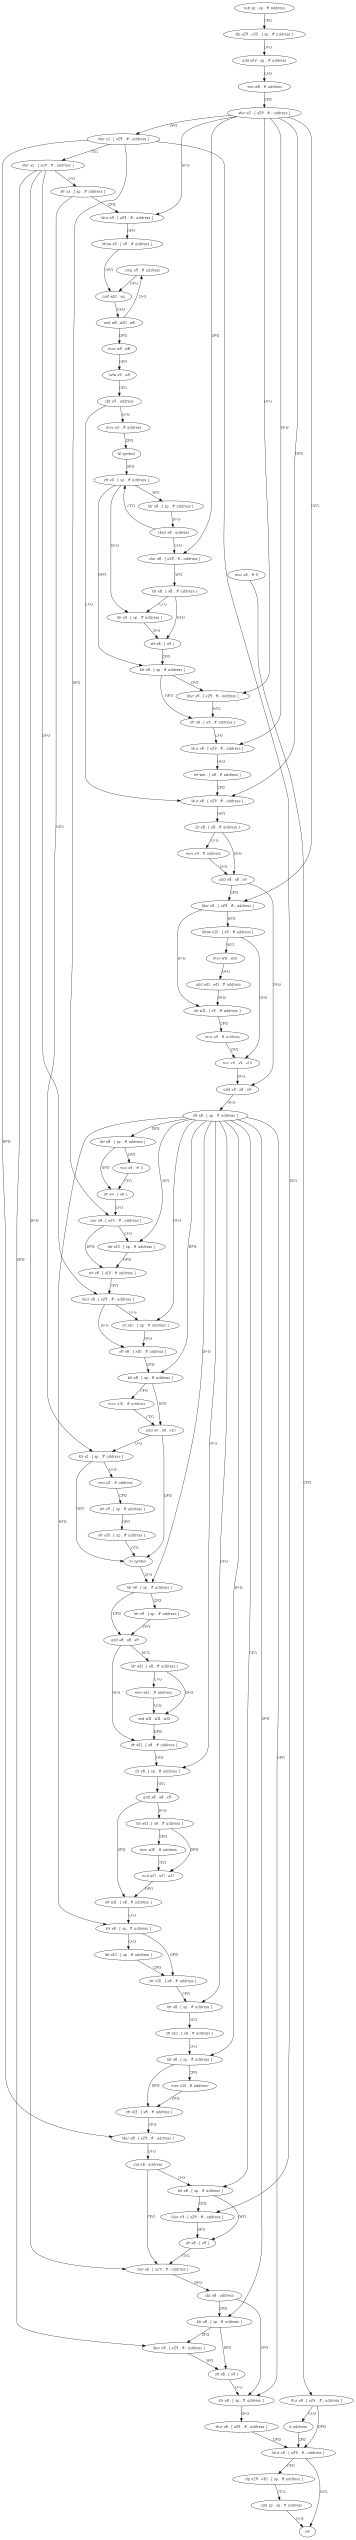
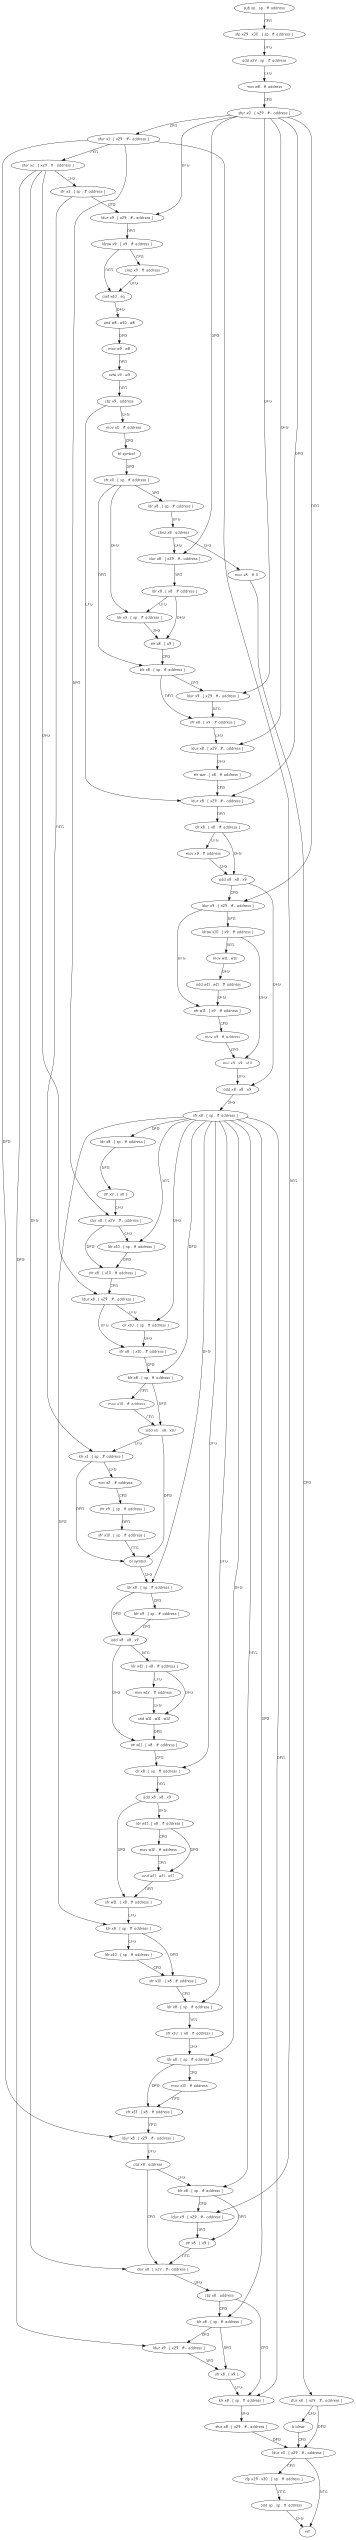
  digraph {
    fontname="Comic Neue"
    node [fontname="Comic Neue"]
    edge [fontname="Comic Neue"]
    n1 [label="sub sp , sp , # address"]
    n2 [label="stp x29 , x30 , [ sp , # address ]"]
    n3 [label="add x29 , sp , # address"]
    n4 [label="mov w8 , # address"]
    n5 [label="stur x0 , [ x29 , #- address ]"]
    n6 [label="stur x1 , [ x29 , #- address ]"]
    n7 [label="ldur x9 , [ x29 , #- address ]"]
    n8 [label="ldur x8 , [ x29 , #- address ]"]
    n9 [label="ldur x9 , [ x29 , #- address ]"]
    n10 [label="ldur x8 , [ x29 , #- address ]"]
    n11 [label="ldur x9 , [ x29 , #- address ]"]
    n12 [label="ldur x8 , [ x29 , #- address ]"]
    n13 [label="stur x2 , [ x29 , #- address ]"]
    n14 [label="ldur x8 , [ x29 , #- address ]"]
    n15 [label="ldur x8 , [ x29 , #- address ]"]
    n16 [label="ldur x9 , [ x29 , #- address ]"]
    n17 [label="ldrsw x9 , [ x9 , # address ]"]
    n18 [label="ldr x8 , [ x8 , # address ]"]
    n19 [label="ldrsw x10 , [ x9 , # address ]"]
    n20 [label="str w11 , [ x9 , # address ]"]
    n21 [label="ldr x8 , [ x8 , # address ]"]
    n22 [label="str x8 , [ x9 , # address ]"]
    n23 [label="str wzr , [ x8 , # address ]"]
    n24 [label="str x3 , [ sp , # address ]"]
    n25 [label="ldur x8 , [ x29 , #- address ]"]
    n26 [label="ldur x8 , [ x29 , #- address ]"]
    n27 [label="ldur x9 , [ x29 , #- address ]"]
    n28 [label="ldr x10 , [ sp , # address ]"]
    n29 [label="str x8 , [ x10 , # address ]"]
    n30 [label="cbz x8 , address"]
    n31 [label="str x8 , [ x9 ]"]
    n32 [label="ldr x1 , [ sp , # address ]"]
    n33 [label="ldr x10 , [ sp , # address ]"]
    n34 [label="str x8 , [ x10 , # address ]"]
    n35 [label="cbz x8 , address"]
    n36 [label="str x8 , [ x9 ]"]
    n37 [label="bl symbol"]
    n38 [label="mov x2 , # address"]
    n39 [label="cmp x9 , # address"]
    n40 [label="cset w10 , eq"]
    n41 [label="and w8 , w10 , w8"]
    n42 [label="mov w9 , w8"]
    n43 [label="sxtw x9 , w9"]
    n44 [label="cbz x9 , address"]
    n45 [label="mov x0 , # address"]
    n46 [label="bl symbol"]
    n47 [label="mov x9 , # address"]
    n48 [label="add x8 , x8 , x9"]
    n49 [label="str x0 , [ sp , # address ]"]
    n50 [label="add x8 , x8 , x9"]
    n51 [label="str x8 , [ sp , # address ]"]
    n52 [label="mov w11 , w10"]
    n53 [label="mul x9 , x9 , x10"]
    n54 [label="mov x9 , # address"]
    n55 [label="add w11 , w11 , # address"]
    n56 [label="ldr x8 , [ sp , # address ]"]
    n57 [label="ldr x8 , [ sp , # address ]"]
    n58 [label="ldr x8 , [ sp , # address ]"]
    n59 [label="ldr x8 , [ sp , # address ]"]
    n60 [label="ldr x8 , [ sp , # address ]"]
    n61 [label="ldr x8 , [ sp , # address ]"]
    n62 [label="ldr x8 , [ sp , # address ]"]
    n63 [label="ldr x8 , [ sp , # address ]"]
    n64 [label="ldr x8 , [ sp , # address ]"]
    n65 [label="ldr x8 , [ sp , # address ]"]
-   n66 [label="mov x9 , # 0"]
    n67 [label="str x9 , [ x8 ]"]
    n68 [label="mov x10 , # address"]
    n69 [label="add x0 , x8 , x10"]
    n70 [label="ldr x9 , [ sp , # address ]"]
    n71 [label="add x8 , x8 , x9"]
    n72 [label="add x8 , x8 , x9"]
    n73 [label="ldr x10 , [ sp , # address ]"]
    n74 [label="str x10 , [ x8 , # address ]"]
    n75 [label="str x10 , [ x8 , # address ]"]
    n76 [label="mov x13 , # address"]
    n77 [label="str x13 , [ x8 , # address ]"]
    n78 [label="stur x8 , [ x29 , #- address ]"]
    n79 [label="str x9 , [ sp , # address ]"]
    n80 [label="str x10 , [ sp , # address ]"]
    n81 [label="ldr w11 , [ x8 , # address ]"]
    n82 [label="str w11 , [ x8 , # address ]"]
    n83 [label="mov w12 , # address"]
    n84 [label="and w11 , w11 , w12"]
    n85 [label="ldr w11 , [ x8 , # address ]"]
    n86 [label="str w11 , [ x8 , # address ]"]
    n87 [label="mov w12 , # address"]
    n88 [label="and w11 , w11 , w12"]
    n89 [label="ldr x8 , [ sp , # address ]"]
    n90 [label="ldr x9 , [ sp , # address ]"]
    n91 [label="ldr x8 , [ sp , # address ]"]
    n92 [label="cbnz x8 , address"]
    n93 [label="str x8 , [ x9 ]"]
    n94 [label="mov x8 , # 0"]
    n95 [label="stur x8 , [ x29 , #- address ]"]
-   n96 [label="b address"]
+   n96 [label="b ldrsw"]
    n97 [label="ldur x0 , [ x29 , #- address ]"]
    n98 [label="ldp x29 , x30 , [ sp , # address ]"]
    n99 [label=ret]
    n100 [label="add sp , sp , # address"]
    n1 -> n2 [label=CFG]
    n2 -> n3 [label=DFG]
    n3 -> n4 [label=CFG]
    n4 -> n5 [label=CFG]
    n5 -> n6 [label=CFG]
    n5 -> n7 [label=DFG]
    n5 -> n8 [label=DFG]
    n5 -> n9 [label=DFG]
    n5 -> n10 [label=DFG]
    n5 -> n11 [label=DFG]
    n5 -> n12 [label=DFG]
    n6 -> n13 [label=CFG]
    n6 -> n14 [label=DFG]
    n6 -> n15 [label=DFG]
    n6 -> n16 [label=DFG]
    n7 -> n17 [label=DFG]
    n8 -> n18 [label=DFG]
    n9 -> n19 [label=DFG]
    n9 -> n20 [label=DFG]
    n10 -> n21 [label=DFG]
    n11 -> n22 [label=DFG]
    n12 -> n23 [label=DFG]
    n13 -> n24 [label=CFG]
    n13 -> n25 [label=DFG]
    n13 -> n26 [label=DFG]
    n13 -> n27 [label=DFG]
    n14 -> n28 [label=CFG]
    n14 -> n29 [label=DFG]
    n15 -> n30 [label=DFG]
    n16 -> n31 [label=DFG]
-   n41 -> n39 [label=CFG]
+   n17 -> n39 [label=CFG]
    n17 -> n40 [label=DFG]
    n18 -> n47 [label=CFG]
    n18 -> n48 [label=DFG]
    n19 -> n52 [label=DFG]
    n19 -> n53 [label=DFG]
    n20 -> n54 [label=CFG]
    n21 -> n90 [label=CFG]
    n21 -> n93 [label=DFG]
    n22 -> n12 [label=CFG]
    n23 -> n8 [label=CFG]
    n24 -> n7 [label=CFG]
    n24 -> n32 [label=DFG]
    n25 -> n33 [label=CFG]
    n25 -> n34 [label=DFG]
    n26 -> n35 [label=DFG]
    n27 -> n36 [label=DFG]
    n28 -> n29 [label=DFG]
    n29 -> n25 [label=CFG]
    n30 -> n26 [label=CFG]
    n30 -> n63 [label=CFG]
    n31 -> n26 [label=CFG]
    n32 -> n37 [label=DFG]
    n32 -> n38 [label=CFG]
    n33 -> n34 [label=DFG]
    n34 -> n57 [label=CFG]
    n35 -> n64 [label=CFG]
    n35 -> n65 [label=CFG]
    n36 -> n64 [label=CFG]
    n37 -> n58 [label=CFG]
    n38 -> n79 [label=CFG]
    n39 -> n40 [label=DFG]
    n40 -> n41 [label=DFG]
    n41 -> n42 [label=DFG]
    n42 -> n43 [label=DFG]
    n43 -> n44 [label=DFG]
    n44 -> n8 [label=CFG]
    n44 -> n45 [label=CFG]
    n45 -> n46 [label=CFG]
    n46 -> n49 [label=DFG]
    n47 -> n48 [label=CFG]
    n48 -> n9 [label=CFG]
    n48 -> n50 [label=DFG]
    n49 -> n89 [label=DFG]
    n49 -> n90 [label=DFG]
    n49 -> n91 [label=DFG]
    n50 -> n51 [label=DFG]
    n51 -> n28 [label=DFG]
    n51 -> n33 [label=DFG]
    n51 -> n56 [label=DFG]
    n51 -> n57 [label=DFG]
    n51 -> n58 [label=DFG]
    n51 -> n59 [label=DFG]
    n51 -> n60 [label=DFG]
    n51 -> n61 [label=DFG]
    n51 -> n62 [label=DFG]
    n51 -> n63 [label=DFG]
    n51 -> n64 [label=DFG]
    n51 -> n65 [label=DFG]
    n52 -> n55 [label=DFG]
    n53 -> n50 [label=DFG]
    n54 -> n53 [label=CFG]
    n55 -> n20 [label=DFG]
-   n56 -> n66 [label=CFG]
    n56 -> n67 [label=DFG]
    n57 -> n68 [label=CFG]
    n57 -> n69 [label=DFG]
    n58 -> n70 [label=CFG]
    n58 -> n71 [label=DFG]
    n59 -> n72 [label=DFG]
    n60 -> n73 [label=CFG]
    n60 -> n74 [label=DFG]
    n61 -> n75 [label=DFG]
    n62 -> n76 [label=CFG]
    n62 -> n77 [label=DFG]
    n63 -> n16 [label=CFG]
    n63 -> n31 [label=DFG]
    n64 -> n78 [label=DFG]
    n65 -> n27 [label=CFG]
    n65 -> n36 [label=DFG]
-   n66 -> n67 [label=CFG]
    n67 -> n14 [label=CFG]
    n68 -> n69 [label=CFG]
    n69 -> n32 [label=CFG]
    n69 -> n37 [label=DFG]
    n70 -> n71 [label=CFG]
    n71 -> n81 [label=DFG]
    n71 -> n82 [label=DFG]
    n72 -> n85 [label=DFG]
    n72 -> n86 [label=DFG]
    n73 -> n74 [label=CFG]
    n74 -> n61 [label=CFG]
    n75 -> n62 [label=CFG]
    n76 -> n77 [label=CFG]
    n77 -> n15 [label=CFG]
    n78 -> n97 [label=DFG]
    n79 -> n80 [label=DFG]
    n80 -> n37 [label=CFG]
    n81 -> n83 [label=CFG]
    n81 -> n84 [label=DFG]
    n82 -> n59 [label=CFG]
    n83 -> n84 [label=CFG]
    n84 -> n82 [label=DFG]
    n85 -> n87 [label=CFG]
    n85 -> n88 [label=DFG]
    n86 -> n60 [label=CFG]
    n87 -> n88 [label=CFG]
    n88 -> n86 [label=DFG]
    n89 -> n92 [label=DFG]
    n90 -> n93 [label=DFG]
    n91 -> n11 [label=CFG]
    n91 -> n22 [label=DFG]
    n92 -> n10 [label=CFG]
-   n92 -> n49 [label=CFG]
+   n92 -> n94 [label=CFG]
    n93 -> n91 [label=CFG]
    n94 -> n95 [label=CFG]
    n95 -> n96 [label=CFG]
    n95 -> n97 [label=DFG]
    n96 -> n97 [label=CFG]
    n97 -> n98 [label=CFG]
    n97 -> n99 [label=DFG]
    n98 -> n100 [label=CFG]
    n100 -> n99 [label=CFG]
  }
